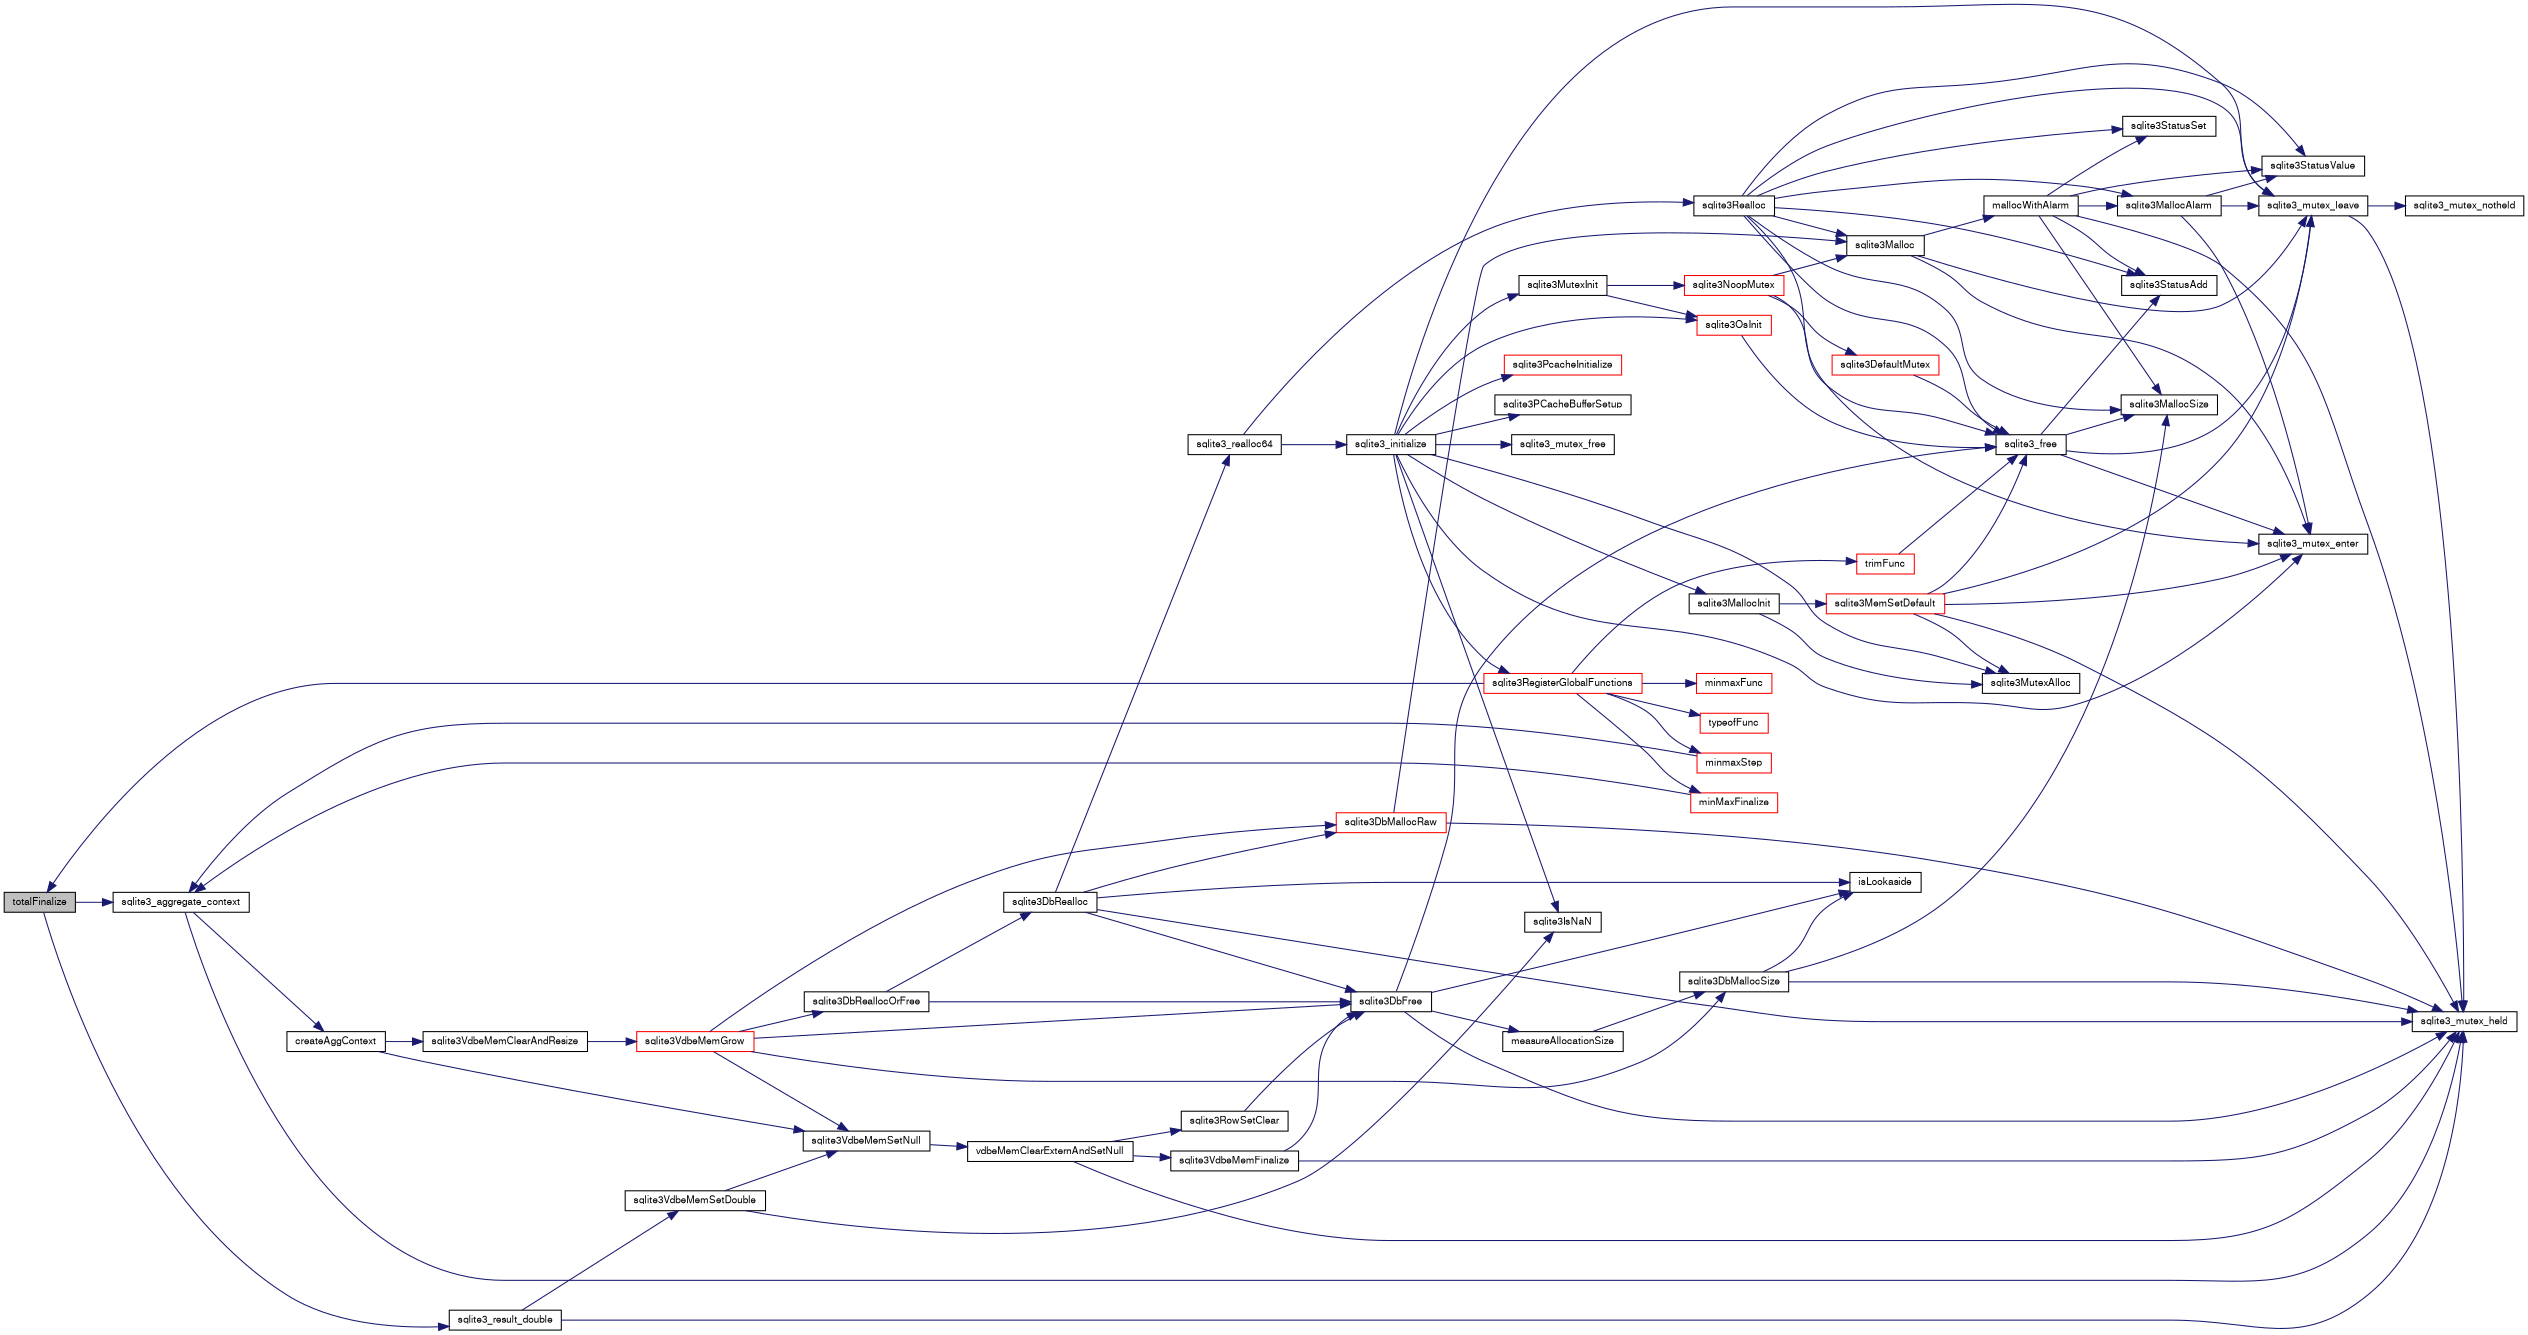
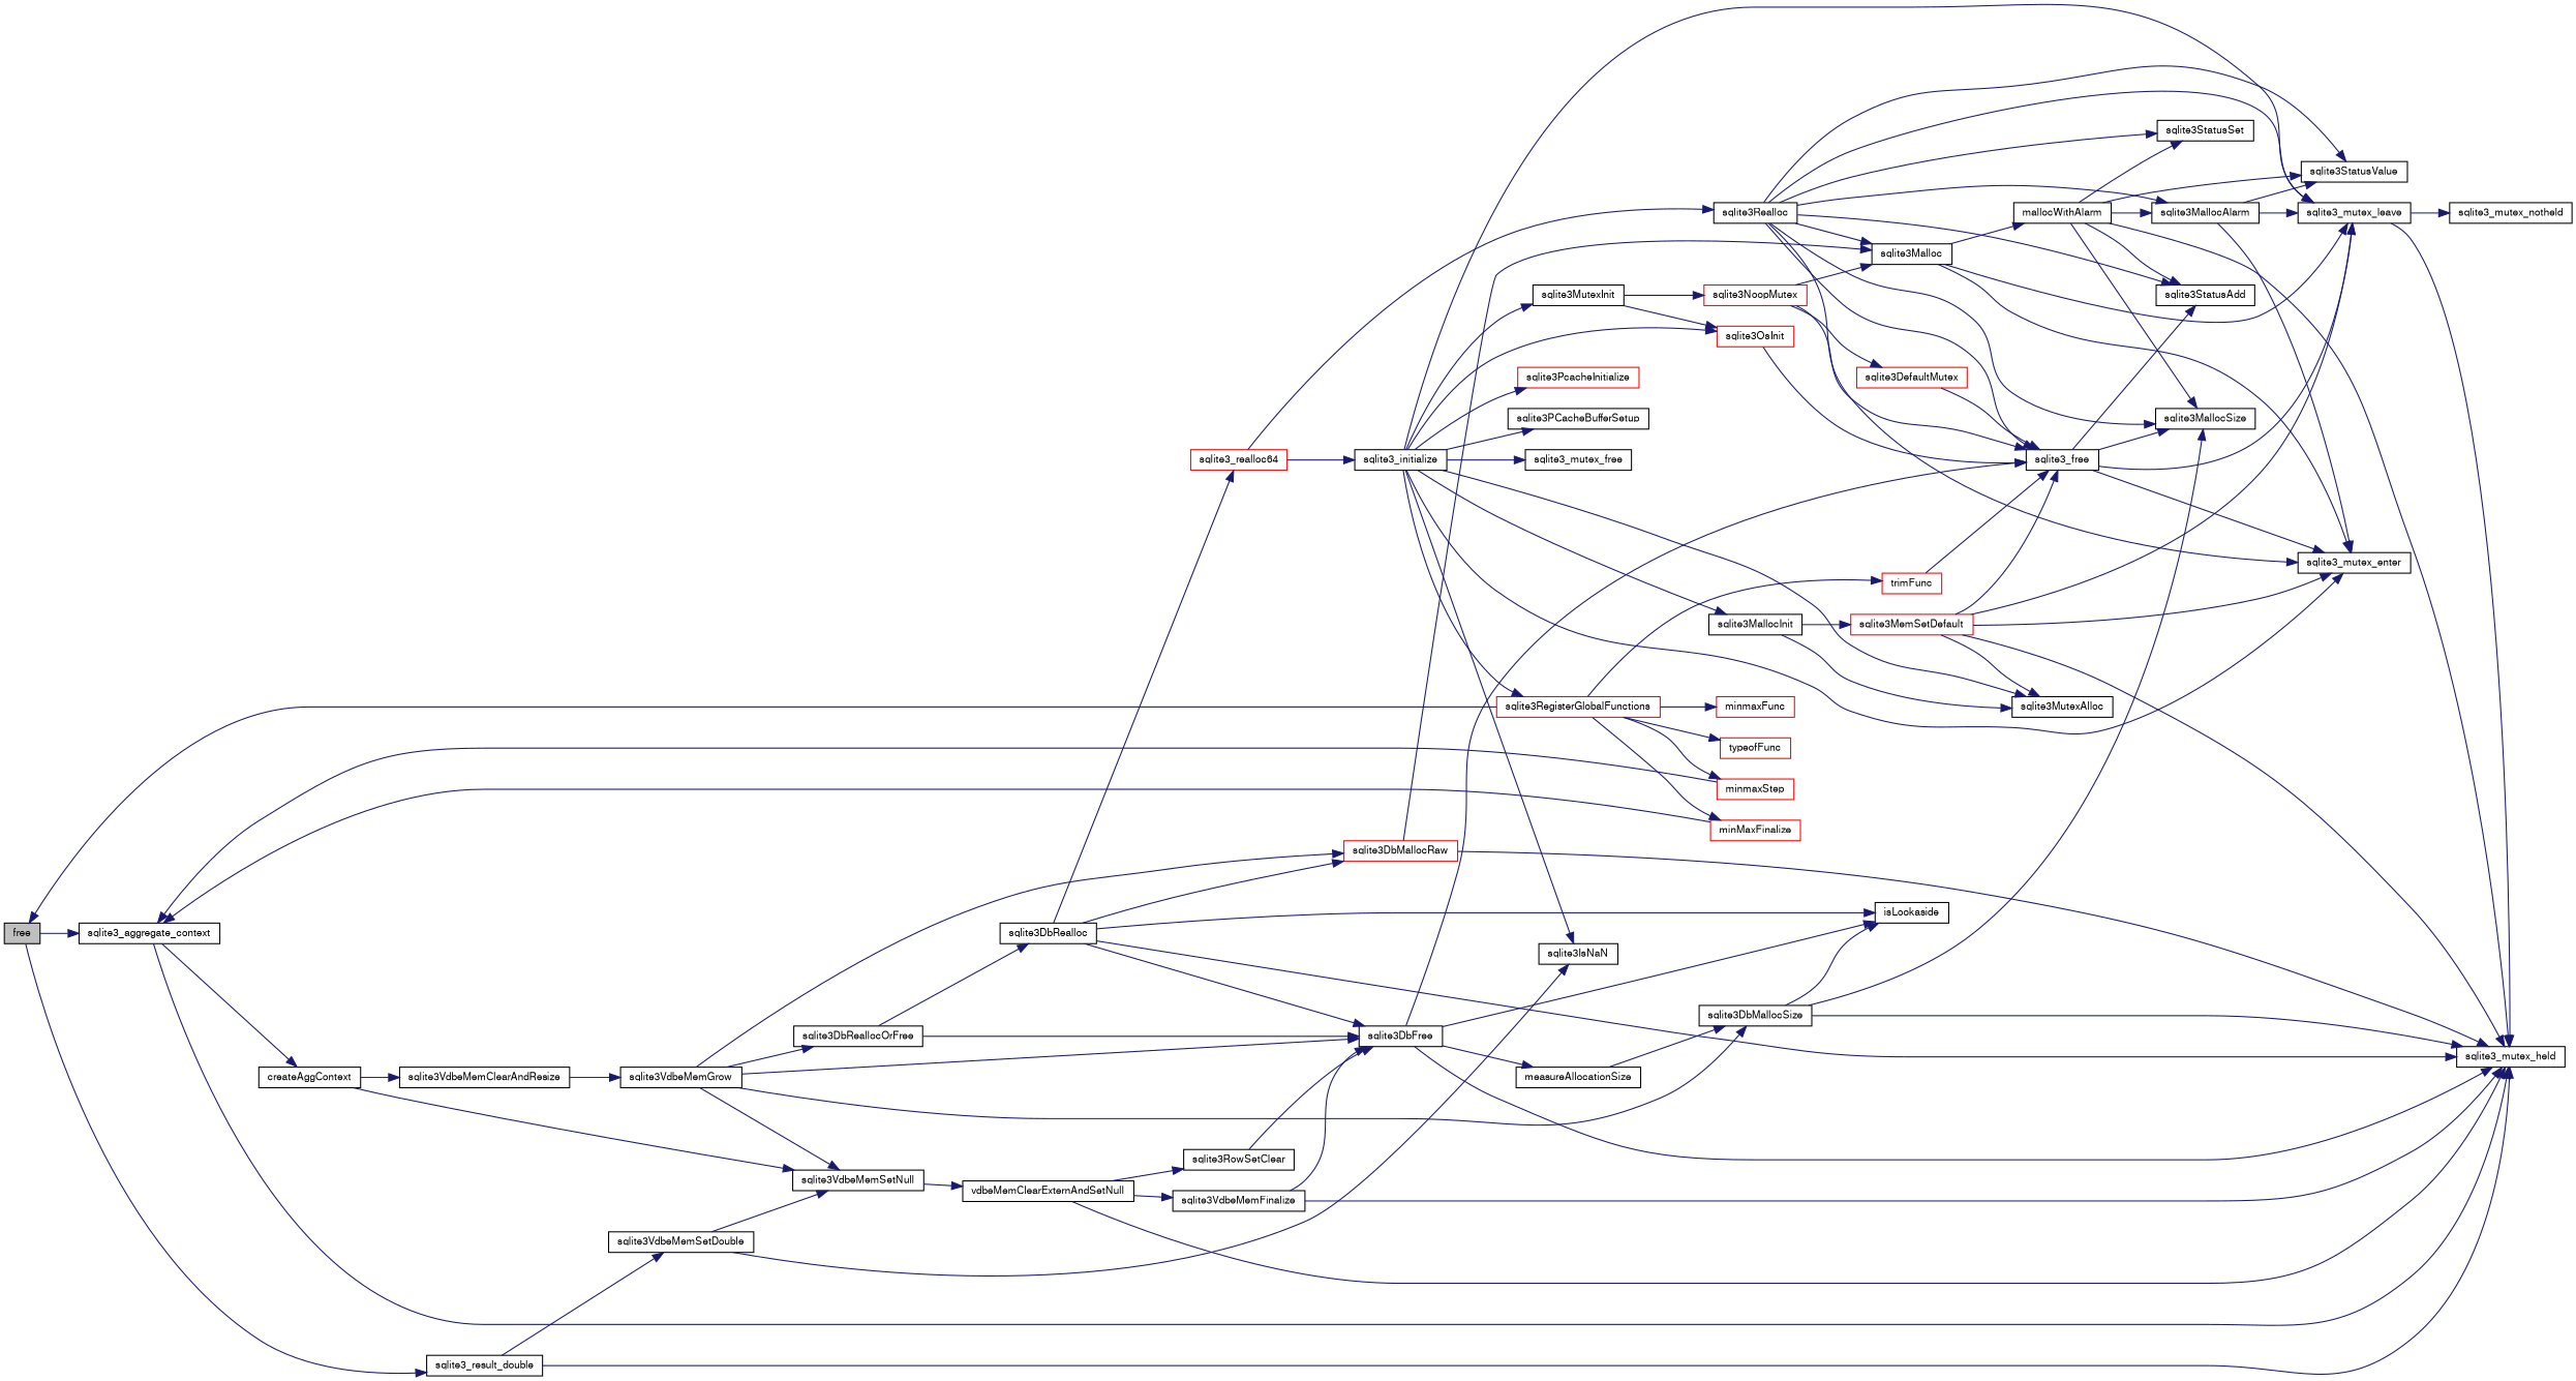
  digraph {
    rankdir=LR
    node [color=black fillcolor=white fontname=FreeSans fontsize=10 shape=record style=filled]
    edge [color=midnightblue fontname=FreeSans fontsize=10 labelfontname=FreeSans labelfontsize=10 style=solid]
-   n1 [fillcolor=grey75 fontcolor=black height=0.2 label=totalFinalize width=0.4]
+   n1 [fillcolor=grey75 fontcolor=black height=0.2 label=free width=0.4]
    n2 [height=0.2 label=sqlite3_aggregate_context width=0.4]
    n3 [height=0.2 label=sqlite3_result_double width=0.4]
    n4 [height=0.2 label=sqlite3_mutex_held width=0.4]
    n5 [height=0.2 label=createAggContext width=0.4]
    n6 [height=0.2 label=sqlite3VdbeMemSetDouble width=0.4]
    n7 [height=0.2 label=sqlite3VdbeMemSetNull width=0.4]
    n8 [height=0.2 label=sqlite3VdbeMemClearAndResize width=0.4]
    n9 [height=0.2 label=vdbeMemClearExternAndSetNull width=0.4]
-   n10 [color=red height=0.2 label=sqlite3VdbeMemGrow width=0.4]
+   n10 [height=0.2 label=sqlite3VdbeMemGrow width=0.4]
    n11 [height=0.2 label=sqlite3VdbeMemFinalize width=0.4]
    n12 [height=0.2 label=sqlite3RowSetClear width=0.4]
    n13 [height=0.2 label=sqlite3DbFree width=0.4]
    n14 [height=0.2 label=measureAllocationSize width=0.4]
    n15 [height=0.2 label=isLookaside width=0.4]
    n16 [height=0.2 label=sqlite3_free width=0.4]
    n17 [height=0.2 label=sqlite3DbMallocSize width=0.4]
    n18 [height=0.2 label=sqlite3MallocSize width=0.4]
    n19 [height=0.2 label=sqlite3_mutex_enter width=0.4]
    n20 [height=0.2 label=sqlite3StatusAdd width=0.4]
    n21 [height=0.2 label=sqlite3_mutex_leave width=0.4]
    n22 [height=0.2 label=sqlite3_mutex_notheld width=0.4]
    n23 [height=0.2 label=sqlite3DbReallocOrFree width=0.4]
    n24 [color=red height=0.2 label=sqlite3DbMallocRaw width=0.4]
    n25 [height=0.2 label=sqlite3DbRealloc width=0.4]
    n26 [height=0.2 label=sqlite3Malloc width=0.4]
-   n27 [height=0.2 label=sqlite3_realloc64 width=0.4]
+   n27 [color=red height=0.2 label=sqlite3_realloc64 width=0.4]
    n28 [height=0.2 label=sqlite3_initialize width=0.4]
    n29 [height=0.2 label=sqlite3Realloc width=0.4]
    n30 [height=0.2 label=mallocWithAlarm width=0.4]
    n31 [height=0.2 label=sqlite3StatusSet width=0.4]
    n32 [height=0.2 label=sqlite3StatusValue width=0.4]
    n33 [height=0.2 label=sqlite3MallocAlarm width=0.4]
    n34 [height=0.2 label=sqlite3MutexInit width=0.4]
    n35 [height=0.2 label=sqlite3MutexAlloc width=0.4]
    n36 [height=0.2 label=sqlite3MallocInit width=0.4]
    n37 [color=red height=0.2 label=sqlite3RegisterGlobalFunctions width=0.4]
    n38 [color=red height=0.2 label=sqlite3PcacheInitialize width=0.4]
    n39 [color=red height=0.2 label=sqlite3OsInit width=0.4]
    n40 [height=0.2 label=sqlite3PCacheBufferSetup width=0.4]
    n41 [height=0.2 label=sqlite3_mutex_free width=0.4]
    n42 [height=0.2 label=sqlite3IsNaN width=0.4]
    n43 [color=red height=0.2 label=sqlite3NoopMutex width=0.4]
    n44 [color=red height=0.2 label=sqlite3MemSetDefault width=0.4]
    n45 [color=red height=0.2 label=trimFunc width=0.4]
    n46 [color=red height=0.2 label=minmaxFunc width=0.4]
    n47 [color=red height=0.2 label=minmaxStep width=0.4]
    n48 [color=red height=0.2 label=minMaxFinalize width=0.4]
    n49 [color=red height=0.2 label=typeofFunc width=0.4]
    n50 [color=red height=0.2 label=sqlite3DefaultMutex width=0.4]
    n1 -> n2
    n1 -> n3
    n2 -> n4
    n2 -> n5
    n3 -> n4
    n3 -> n6
    n5 -> n7
    n5 -> n8
    n6 -> n7
    n6 -> n42
    n7 -> n9
    n8 -> n10
    n9 -> n4
    n9 -> n11
    n9 -> n12
    n10 -> n7
    n10 -> n13
    n10 -> n17
    n10 -> n23
    n10 -> n24
    n11 -> n4
    n11 -> n13
    n12 -> n13
    n13 -> n4
    n13 -> n14
    n13 -> n15
    n13 -> n16
    n14 -> n17
    n16 -> n18
    n16 -> n19
    n16 -> n20
    n16 -> n21
    n17 -> n4
    n17 -> n15
    n17 -> n18
    n21 -> n4
    n21 -> n22
    n23 -> n13
    n23 -> n25
    n24 -> n4
    n24 -> n26
    n25 -> n4
    n25 -> n13
    n25 -> n15
    n25 -> n24
    n25 -> n27
    n26 -> n19
    n26 -> n21
    n26 -> n30
    n27 -> n28
    n27 -> n29
    n28 -> n19
    n28 -> n21
    n28 -> n34
    n28 -> n35
    n28 -> n36
    n28 -> n37
    n28 -> n38
    n28 -> n39
    n28 -> n40
    n28 -> n41
    n28 -> n42
    n29 -> n16
    n29 -> n18
    n29 -> n19
    n29 -> n20
    n29 -> n21
    n29 -> n26
    n29 -> n31
    n29 -> n32
    n29 -> n33
    n30 -> n4
    n30 -> n18
    n30 -> n20
    n30 -> n31
    n30 -> n32
    n30 -> n33
    n33 -> n19
    n33 -> n21
    n33 -> n32
    n34 -> n39
    n34 -> n43
    n36 -> n35
    n36 -> n44
    n37 -> n1
    n37 -> n45
    n37 -> n46
    n37 -> n47
    n37 -> n48
    n37 -> n49
    n39 -> n16
    n43 -> n16
    n43 -> n26
    n43 -> n50
    n44 -> n4
    n44 -> n16
    n44 -> n19
    n44 -> n21
    n44 -> n35
    n45 -> n16
    n47 -> n2
    n48 -> n2
    n50 -> n16
  }
